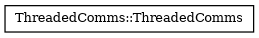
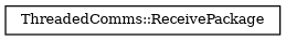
  digraph {
    rankdir=LR
    fontname="DejaVu Serif"
-   n1 [color=black fillcolor=white fontname="DejaVu Serif" fontsize=10 height=0.2 label="ThreadedComms::ThreadedComms" shape=record style=filled width=0.4]
+   n1 [color=black fillcolor=white fontname="DejaVu Serif" fontsize=10 height=0.2 label="ThreadedComms::ReceivePackage" shape=record style=filled width=0.4]
  }
